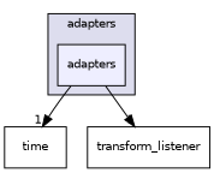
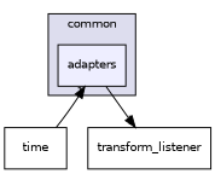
  digraph {
    compound=true
    node [fontname=Helvetica fontsize=10 shape=box]
    edge [headlabel=1 labeldistance=1.5 labelfontname=Helvetica labelfontsize=10]
    n1 [fillcolor="#eeeeff" label=adapters pencolor=black style=filled]
    n2 [label=time]
    n3 [label=transform_listener]
    subgraph cluster_1 {
      bgcolor="#ddddee"
      fontname=Helvetica
      fontsize=10
-     label=adapters
+     label=common
      pencolor=black
      n1
    }
-   n1 -> n2
+   n2 -> n1
    n1 -> n3
  }
